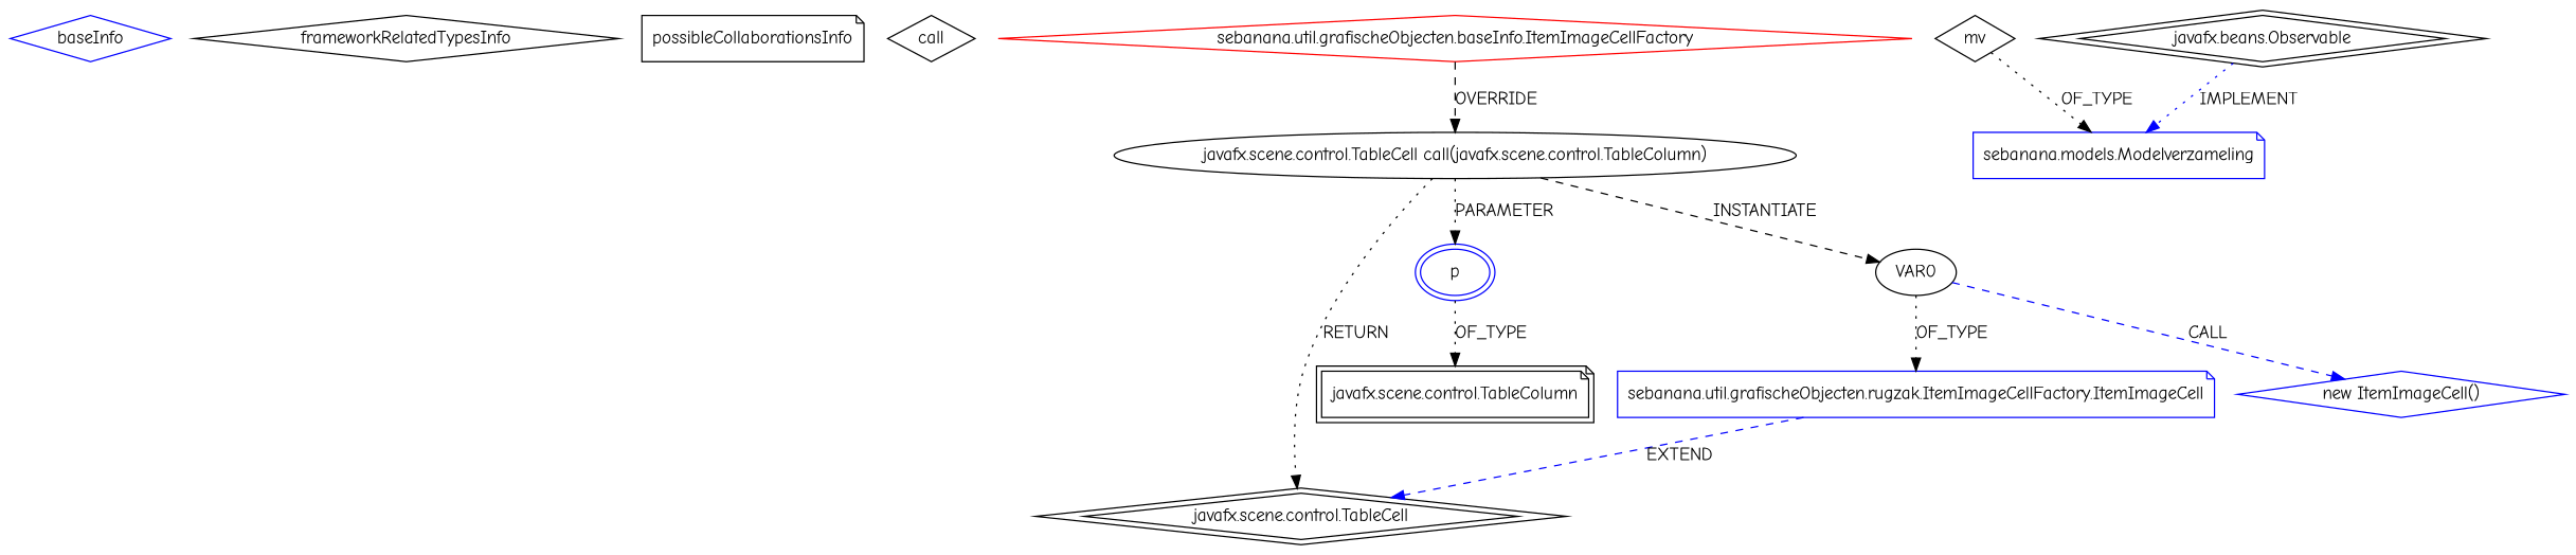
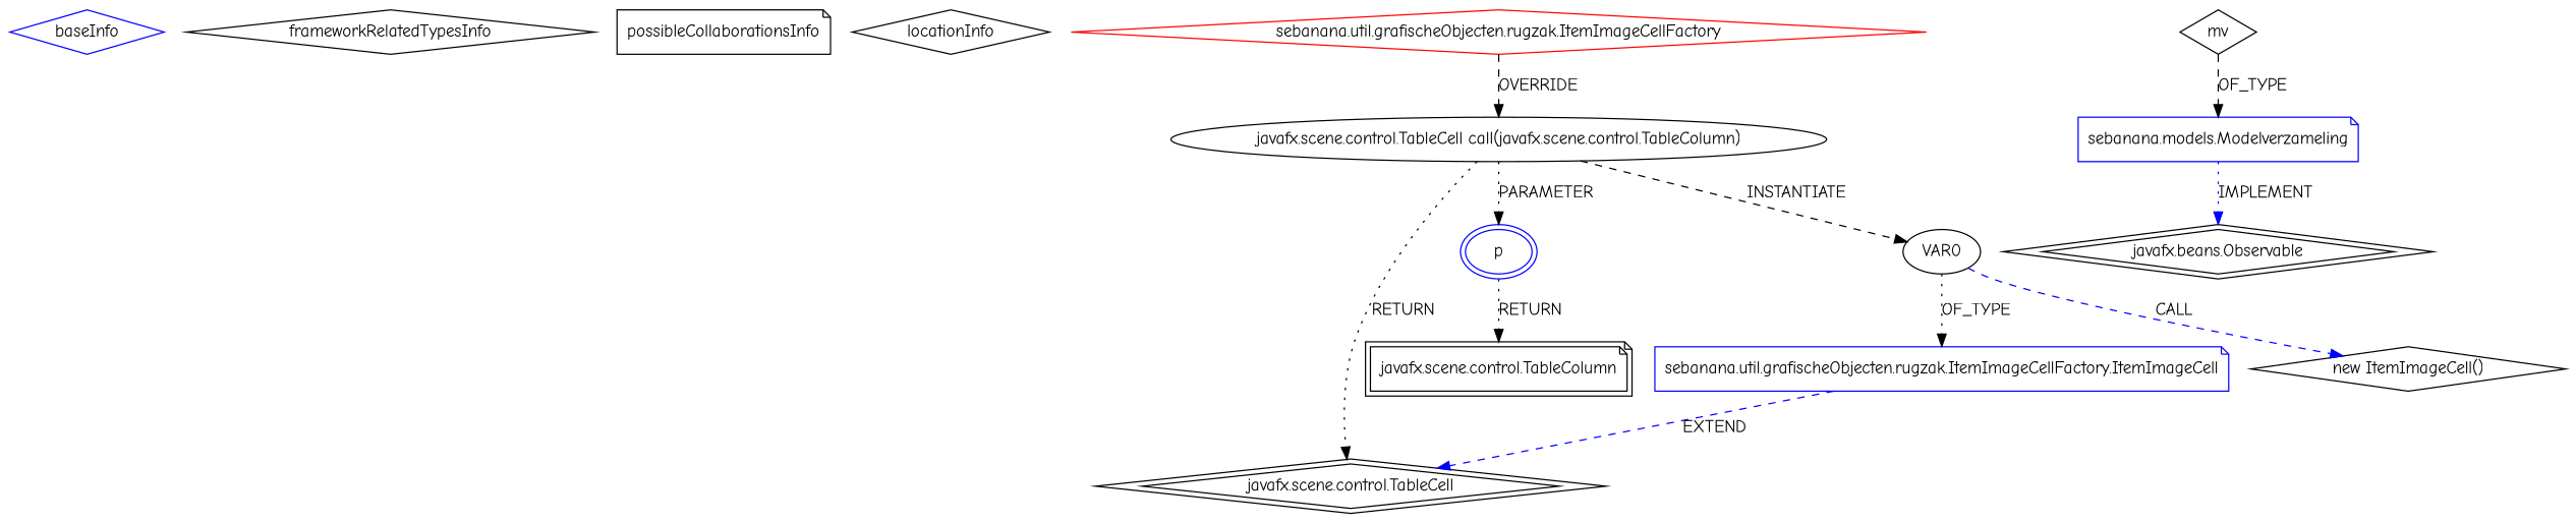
  digraph {
    fontname="Comic Neue"
    node [fontname="Comic Neue" shape=diamond isFrameworkType=false]
    edge [fontname="Comic Neue" style=dotted]
    baseInfo [category=extension_graph color=blue graphId=4126 isAnonymous=false possibleRelation=true isFrameworkType=""]
    frameworkRelatedTypesInfo [0="javafx.util.Callback" isFrameworkType=""]
    possibleCollaborationsInfo [0="4126~OVERRIDING_METHOD_DECLARATION-INSTANTIATION-~javafx.util.Callback ~javafx.scene.control.TableCell ~false~false" 1="4126~FIELD_DECLARATION-~javafx.util.Callback ~javafx.beans.Observable ~false~false" shape=note isFrameworkType=""]
-   locationInfo [contextSignature=ItemImageCellFactory filePath="/sebbafer-Sebanana/Sebanana-master/src/sebanana/util/grafischeObjecten/rugzak/ItemImageCellFactory.java" graphId=4126 projectName="sebbafer-Sebanana" label=call isFrameworkType=""]
-   n5 [color=red label="sebanana.util.grafischeObjecten.baseInfo.ItemImageCellFactory" vertexType=ROOT_CLIENT_CLASS_DECLARATION]
+   locationInfo [contextSignature=ItemImageCellFactory filePath="/sebbafer-Sebanana/Sebanana-master/src/sebanana/util/grafischeObjecten/rugzak/ItemImageCellFactory.java" graphId=4126 projectName="sebbafer-Sebanana" isFrameworkType=""]
+   n5 [color=red label="sebanana.util.grafischeObjecten.rugzak.ItemImageCellFactory" vertexType=ROOT_CLIENT_CLASS_DECLARATION]
    n6 [label="javafx.scene.control.TableCell call(javafx.scene.control.TableColumn)" shape=ellipse vertexType=OVERRIDING_METHOD_DECLARATION]
    n7 [label=mv vertexType=FIELD_DECLARATION]
    n8 [color=blue label="sebanana.models.Modelverzameling" shape=note vertexType=REFERENCE_CLIENT_CLASS_DECLARATION]
    n9 [isFrameworkType=true label="javafx.scene.control.TableCell" peripheries=2 vertexType=FRAMEWORK_CLASS_TYPE]
    n10 [color=blue isFrameworkType=true label=p peripheries=2 shape=ellipse vertexType=PARAMETER_DECLARATION]
    n11 [label=VAR0 shape=ellipse vertexType=VARIABLE_EXPRESION]
    n12 [isFrameworkType=true label="javafx.beans.Observable" peripheries=2 vertexType=FRAMEWORK_INTERFACE_TYPE]
    n13 [isFrameworkType=true label="javafx.scene.control.TableColumn" peripheries=2 shape=note vertexType=FRAMEWORK_CLASS_TYPE]
    n14 [color=blue label="sebanana.util.grafischeObjecten.rugzak.ItemImageCellFactory.ItemImageCell" shape=note vertexType=REFERENCE_CLIENT_CLASS_DECLARATION]
-   n15 [label="new ItemImageCell()" vertexType=CONSTRUCTOR_CALL color=blue]
+   n15 [label="new ItemImageCell()" vertexType=CONSTRUCTOR_CALL]
    n5 -> n6 [label=OVERRIDE style=dashed]
    n6 -> n9 [label=RETURN]
    n6 -> n10 [label=PARAMETER]
    n6 -> n11 [label=INSTANTIATE style=dashed]
-   n7 -> n8 [label=OF_TYPE]
-   n12 -> n8 [color=blue label=IMPLEMENT]
-   n10 -> n13 [label=OF_TYPE]
+   n7 -> n8 [label=OF_TYPE style=dashed]
+   n8 -> n12 [color=blue label=IMPLEMENT]
+   n10 -> n13 [label=RETURN]
    n11 -> n14 [label=OF_TYPE]
    n11 -> n15 [color=blue label=CALL style=dashed]
    n14 -> n9 [color=blue label=EXTEND style=dashed]
  }
